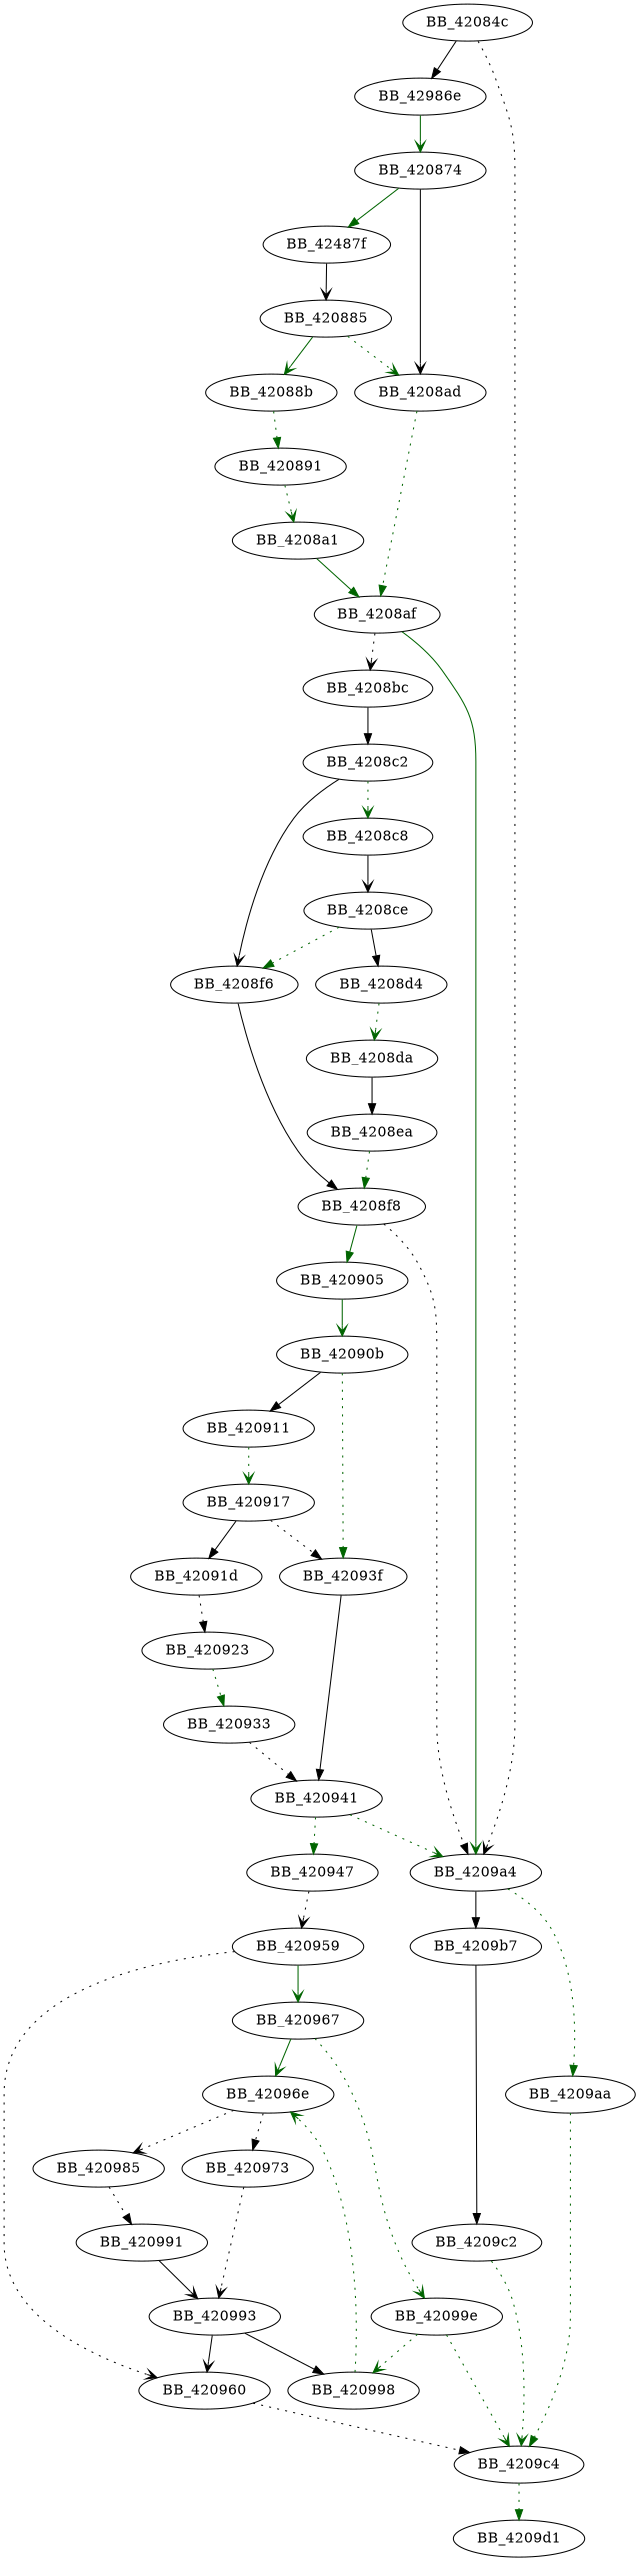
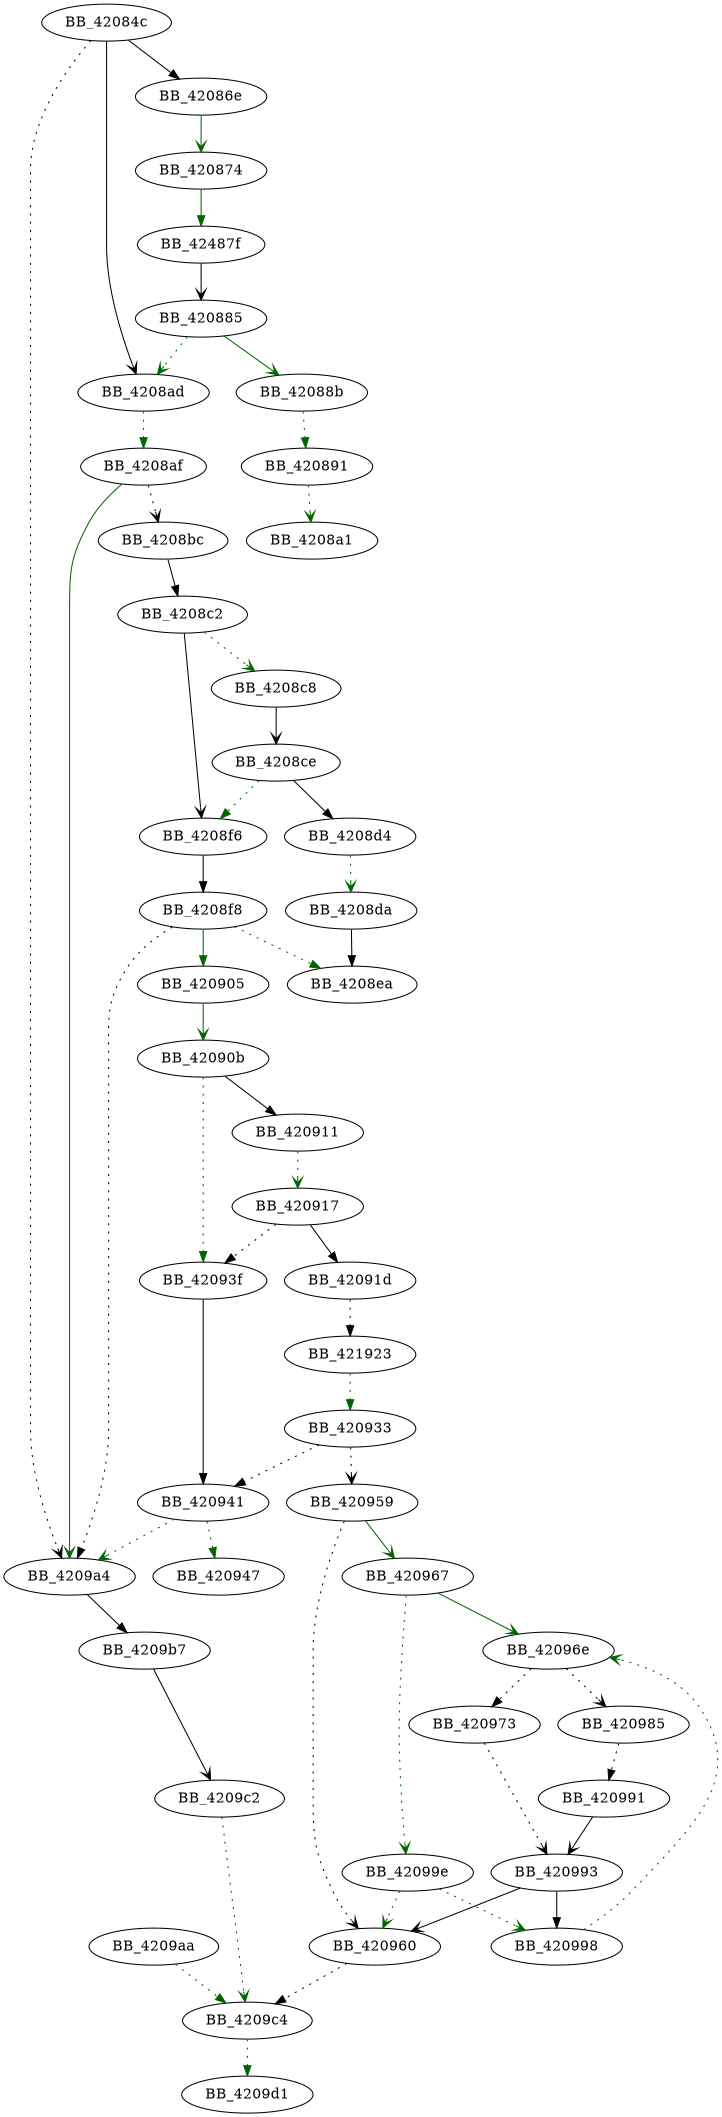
  digraph {
    edge [arrowhead=normal color=black style=dotted]
    BB_42084c
-   BB_42086e [label=BB_42986e]
+   BB_42086e
    BB_4209a4
    BB_420874
    BB_4209aa
    BB_4209b7
    n7 [label=BB_42487f]
    BB_4208ad
    BB_4209c4
    BB_4209c2
    BB_420885
    BB_4208af
    BB_42088b
    BB_4208bc
    BB_420891
    BB_4208a1
    BB_4208c2
    BB_4208c8
    BB_4208f6
    BB_4208ce
    BB_4208f8
    BB_4208d4
    BB_420905
    BB_4208da
    BB_4208ea
    BB_42090b
    BB_420911
    BB_42093f
    BB_420917
    BB_420941
    BB_42091d
    BB_420947
-   BB_420923
+   BB_420923 [label=BB_421923]
    BB_420933
    BB_420959
    BB_420960
    BB_420967
    BB_42096e
    BB_42099e
    BB_4209d1
    BB_420973
    BB_420985
    BB_420998
    BB_420993
    BB_420991
    BB_42084c -> BB_42086e [style=solid]
    BB_42084c -> BB_4209a4 [arrowhead=vee]
    BB_42086e -> BB_420874 [arrowhead=vee color=darkgreen style=solid]
-   BB_4209a4 -> BB_4209aa [color=darkgreen]
    BB_4209a4 -> BB_4209b7 [style=solid]
    BB_420874 -> n7 [color=darkgreen style=solid]
-   BB_420874 -> BB_4208ad [arrowhead=vee style=solid]
+   BB_42084c -> BB_4208ad [arrowhead=vee style=solid]
    BB_4209aa -> BB_4209c4 [color=darkgreen]
-   BB_4209b7 -> BB_4209c2 [style=solid]
+   BB_4209b7 -> BB_4209c2 [arrowhead=vee style=solid]
    n7 -> BB_420885 [arrowhead=vee style=solid]
    BB_4208ad -> BB_4208af [color=darkgreen]
    BB_4209c4 -> BB_4209d1 [color=darkgreen]
    BB_4209c2 -> BB_4209c4 [arrowhead=vee color=darkgreen]
    BB_420885 -> BB_4208ad [arrowhead=vee color=darkgreen]
    BB_420885 -> BB_42088b [arrowhead=vee color=darkgreen style=solid]
    BB_4208af -> BB_4209a4 [arrowhead=vee color=darkgreen style=solid]
    BB_4208af -> BB_4208bc [arrowhead=vee]
    BB_42088b -> BB_420891 [color=darkgreen]
    BB_4208bc -> BB_4208c2 [style=solid]
    BB_420891 -> BB_4208a1 [arrowhead=vee color=darkgreen]
-   BB_4208a1 -> BB_4208af [color=darkgreen style=solid]
    BB_4208c2 -> BB_4208c8 [arrowhead=vee color=darkgreen]
    BB_4208c2 -> BB_4208f6 [arrowhead=vee style=solid]
    BB_4208c8 -> BB_4208ce [arrowhead=vee style=solid]
    BB_4208f6 -> BB_4208f8 [style=solid]
    BB_4208ce -> BB_4208f6 [color=darkgreen]
    BB_4208ce -> BB_4208d4 [style=solid]
    BB_4208f8 -> BB_4209a4
    BB_4208f8 -> BB_420905 [color=darkgreen style=solid]
    BB_4208d4 -> BB_4208da [arrowhead=vee color=darkgreen]
    BB_420905 -> BB_42090b [arrowhead=vee color=darkgreen style=solid]
    BB_4208da -> BB_4208ea [style=solid]
-   BB_4208ea -> BB_4208f8 [color=darkgreen]
+   BB_4208f8 -> BB_4208ea [color=darkgreen]
    BB_42090b -> BB_420911 [style=solid]
    BB_42090b -> BB_42093f [color=darkgreen]
    BB_420911 -> BB_420917 [arrowhead=vee color=darkgreen]
    BB_42093f -> BB_420941 [style=solid]
    BB_420917 -> BB_42093f
    BB_420917 -> BB_42091d [style=solid]
    BB_420941 -> BB_4209a4 [arrowhead=vee color=darkgreen]
    BB_420941 -> BB_420947 [color=darkgreen]
    BB_42091d -> BB_420923
-   BB_420947 -> BB_420959 [arrowhead=vee]
+   BB_420933 -> BB_420959 [arrowhead=vee]
    BB_420923 -> BB_420933 [color=darkgreen]
    BB_420933 -> BB_420941
    BB_420959 -> BB_420960 [arrowhead=vee]
    BB_420959 -> BB_420967 [arrowhead=vee color=darkgreen style=solid]
    BB_420960 -> BB_4209c4
    BB_420967 -> BB_42096e [arrowhead=vee color=darkgreen style=solid]
    BB_420967 -> BB_42099e [arrowhead=vee color=darkgreen]
    BB_42096e -> BB_420973
    BB_42096e -> BB_420985 [arrowhead=vee]
-   BB_42099e -> BB_4209c4 [arrowhead=vee color=darkgreen]
+   BB_42099e -> BB_420960 [arrowhead=vee color=darkgreen]
    BB_42099e -> BB_420998 [arrowhead=vee color=darkgreen]
    BB_420973 -> BB_420993 [arrowhead=vee]
    BB_420985 -> BB_420991
    BB_420998 -> BB_42096e [arrowhead=vee color=darkgreen]
    BB_420993 -> BB_420960 [arrowhead=vee style=solid]
    BB_420993 -> BB_420998 [style=solid]
    BB_420991 -> BB_420993 [arrowhead=vee style=solid]
  }
